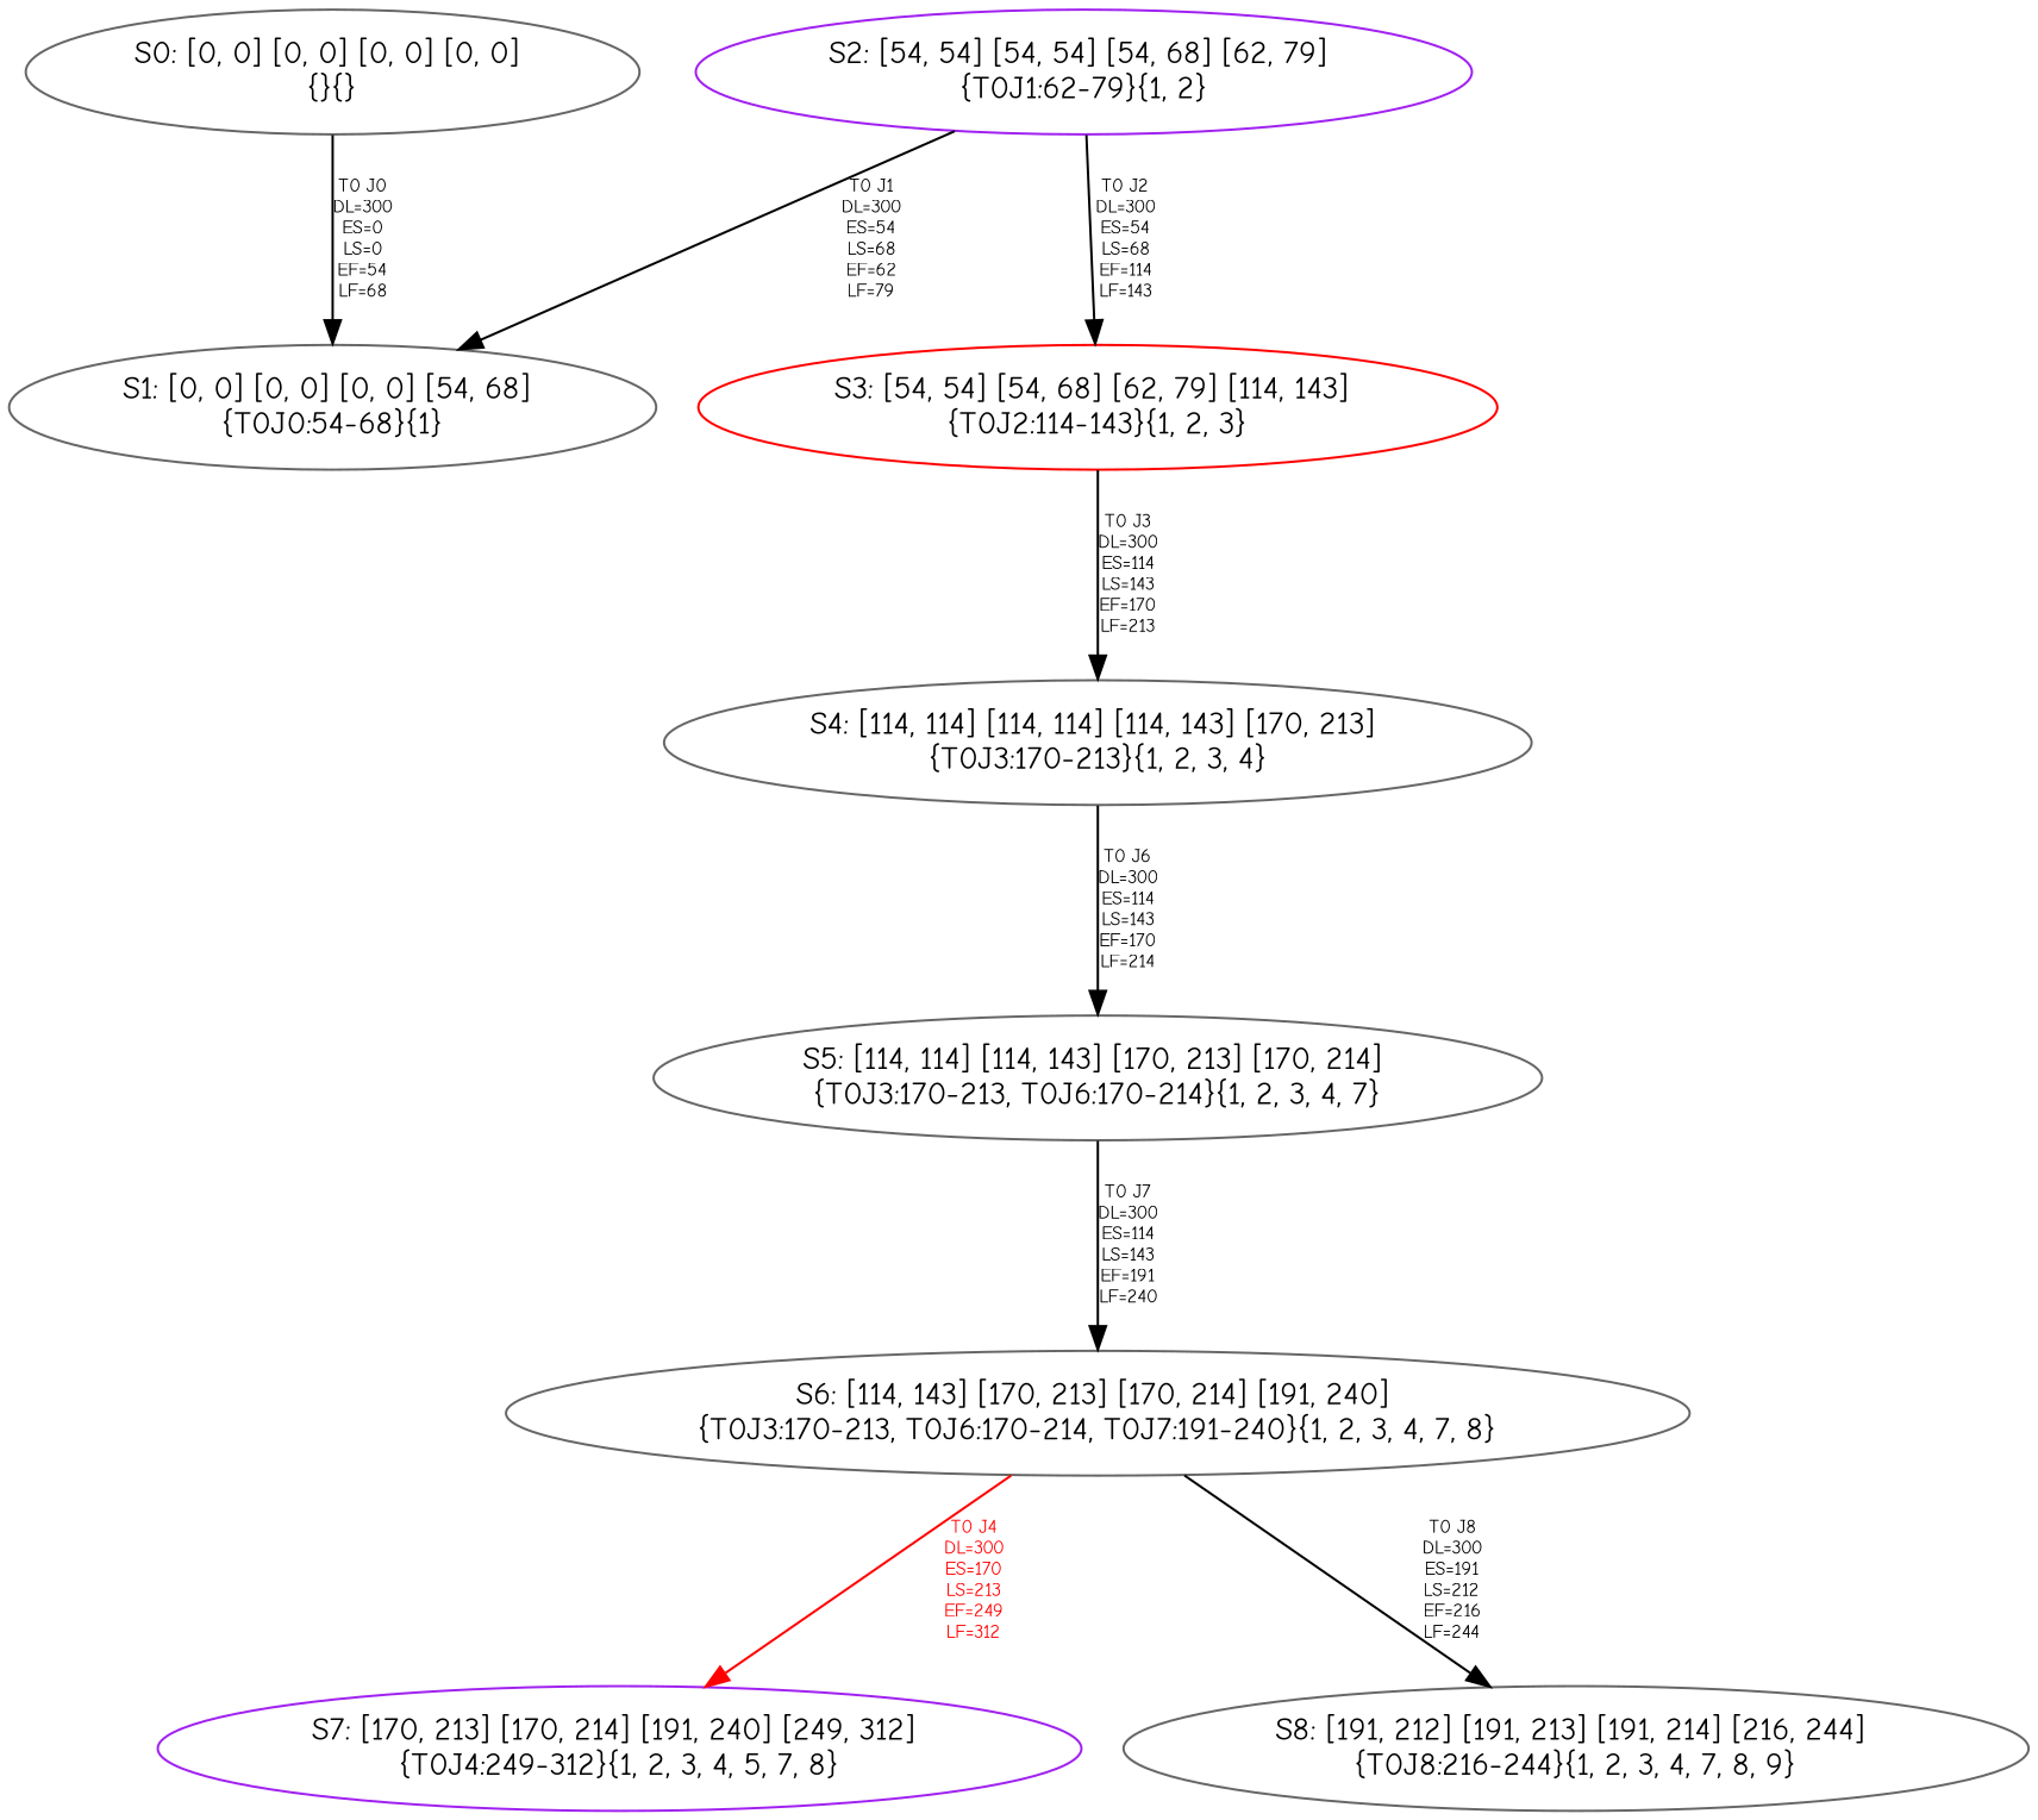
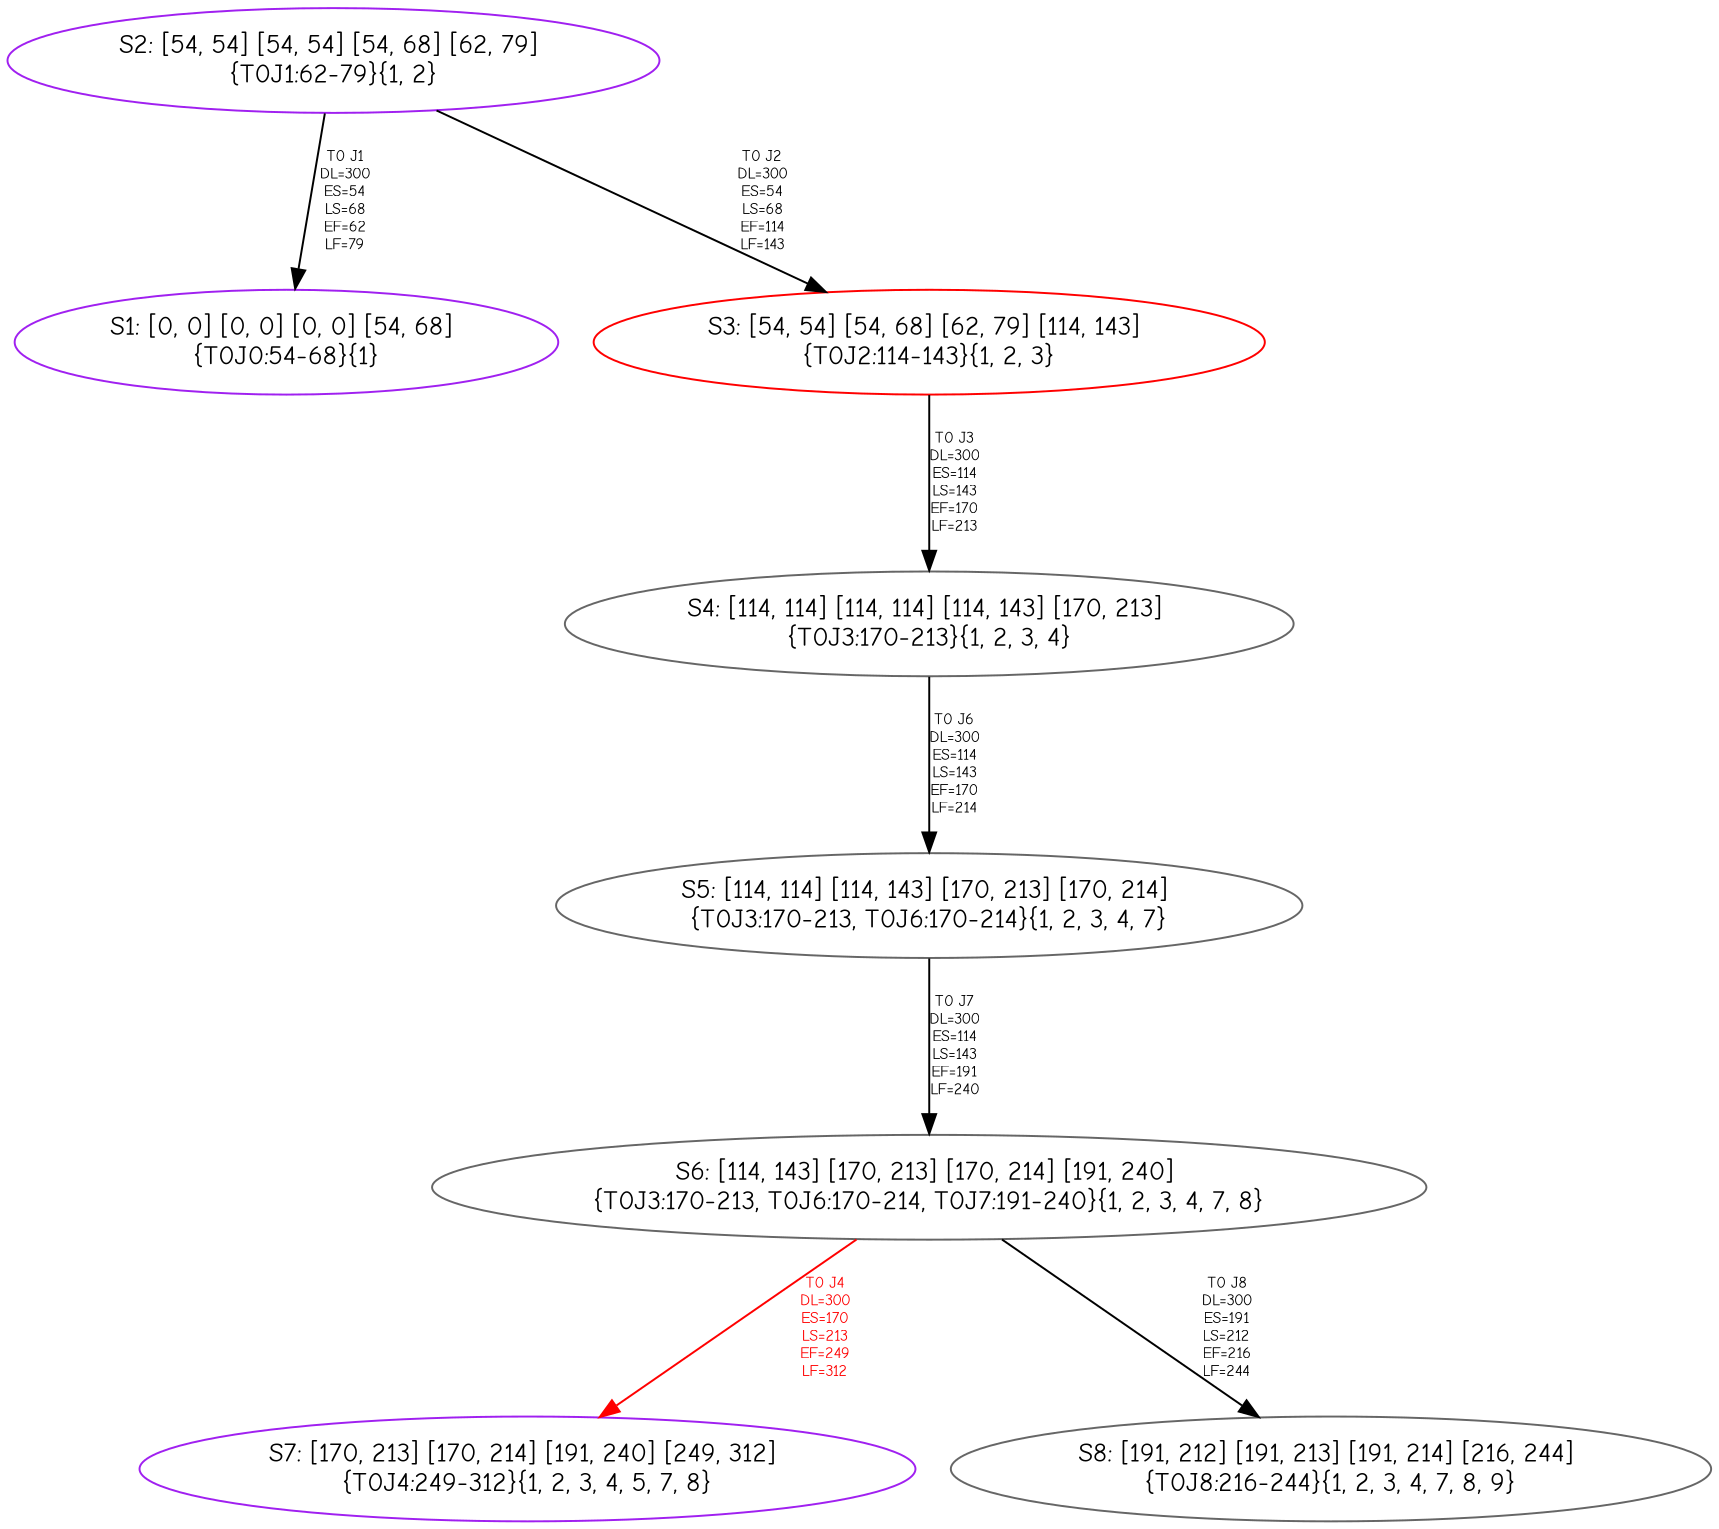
  digraph {
    fontname="Comic Neue"
    node [color=gray40 fontname="Comic Neue"]
    edge [fontname="Comic Neue" fontsize=8]
-   n1 [label="S0: [0, 0] [0, 0] [0, 0] [0, 0] \n{}{}"]
-   n2 [label="S1: [0, 0] [0, 0] [0, 0] [54, 68] \n{T0J0:54-68}{1}"]
+   n2 [color=purple label="S1: [0, 0] [0, 0] [0, 0] [54, 68] \n{T0J0:54-68}{1}"]
    n3 [color=purple label="S2: [54, 54] [54, 54] [54, 68] [62, 79] \n{T0J1:62-79}{1, 2}"]
    n4 [color=red label="S3: [54, 54] [54, 68] [62, 79] [114, 143] \n{T0J2:114-143}{1, 2, 3}"]
    n5 [label="S4: [114, 114] [114, 114] [114, 143] [170, 213] \n{T0J3:170-213}{1, 2, 3, 4}"]
    n6 [label="S5: [114, 114] [114, 143] [170, 213] [170, 214] \n{T0J3:170-213, T0J6:170-214}{1, 2, 3, 4, 7}"]
    n7 [label="S6: [114, 143] [170, 213] [170, 214] [191, 240] \n{T0J3:170-213, T0J6:170-214, T0J7:191-240}{1, 2, 3, 4, 7, 8}"]
    n8 [color=purple label="S7: [170, 213] [170, 214] [191, 240] [249, 312] \n{T0J4:249-312}{1, 2, 3, 4, 5, 7, 8}"]
    n9 [label="S8: [191, 212] [191, 213] [191, 214] [216, 244] \n{T0J8:216-244}{1, 2, 3, 4, 7, 8, 9}"]
-   n1 -> n2 [label="T0 J0\nDL=300\nES=0\nLS=0\nEF=54\nLF=68"]
    n3 -> n2 [label="T0 J1\nDL=300\nES=54\nLS=68\nEF=62\nLF=79"]
    n3 -> n4 [label="T0 J2\nDL=300\nES=54\nLS=68\nEF=114\nLF=143"]
    n4 -> n5 [label="T0 J3\nDL=300\nES=114\nLS=143\nEF=170\nLF=213"]
    n5 -> n6 [label="T0 J6\nDL=300\nES=114\nLS=143\nEF=170\nLF=214"]
    n6 -> n7 [label="T0 J7\nDL=300\nES=114\nLS=143\nEF=191\nLF=240"]
    n7 -> n8 [color=Red fontcolor=Red label="T0 J4\nDL=300\nES=170\nLS=213\nEF=249\nLF=312"]
    n7 -> n9 [label="T0 J8\nDL=300\nES=191\nLS=212\nEF=216\nLF=244"]
  }
